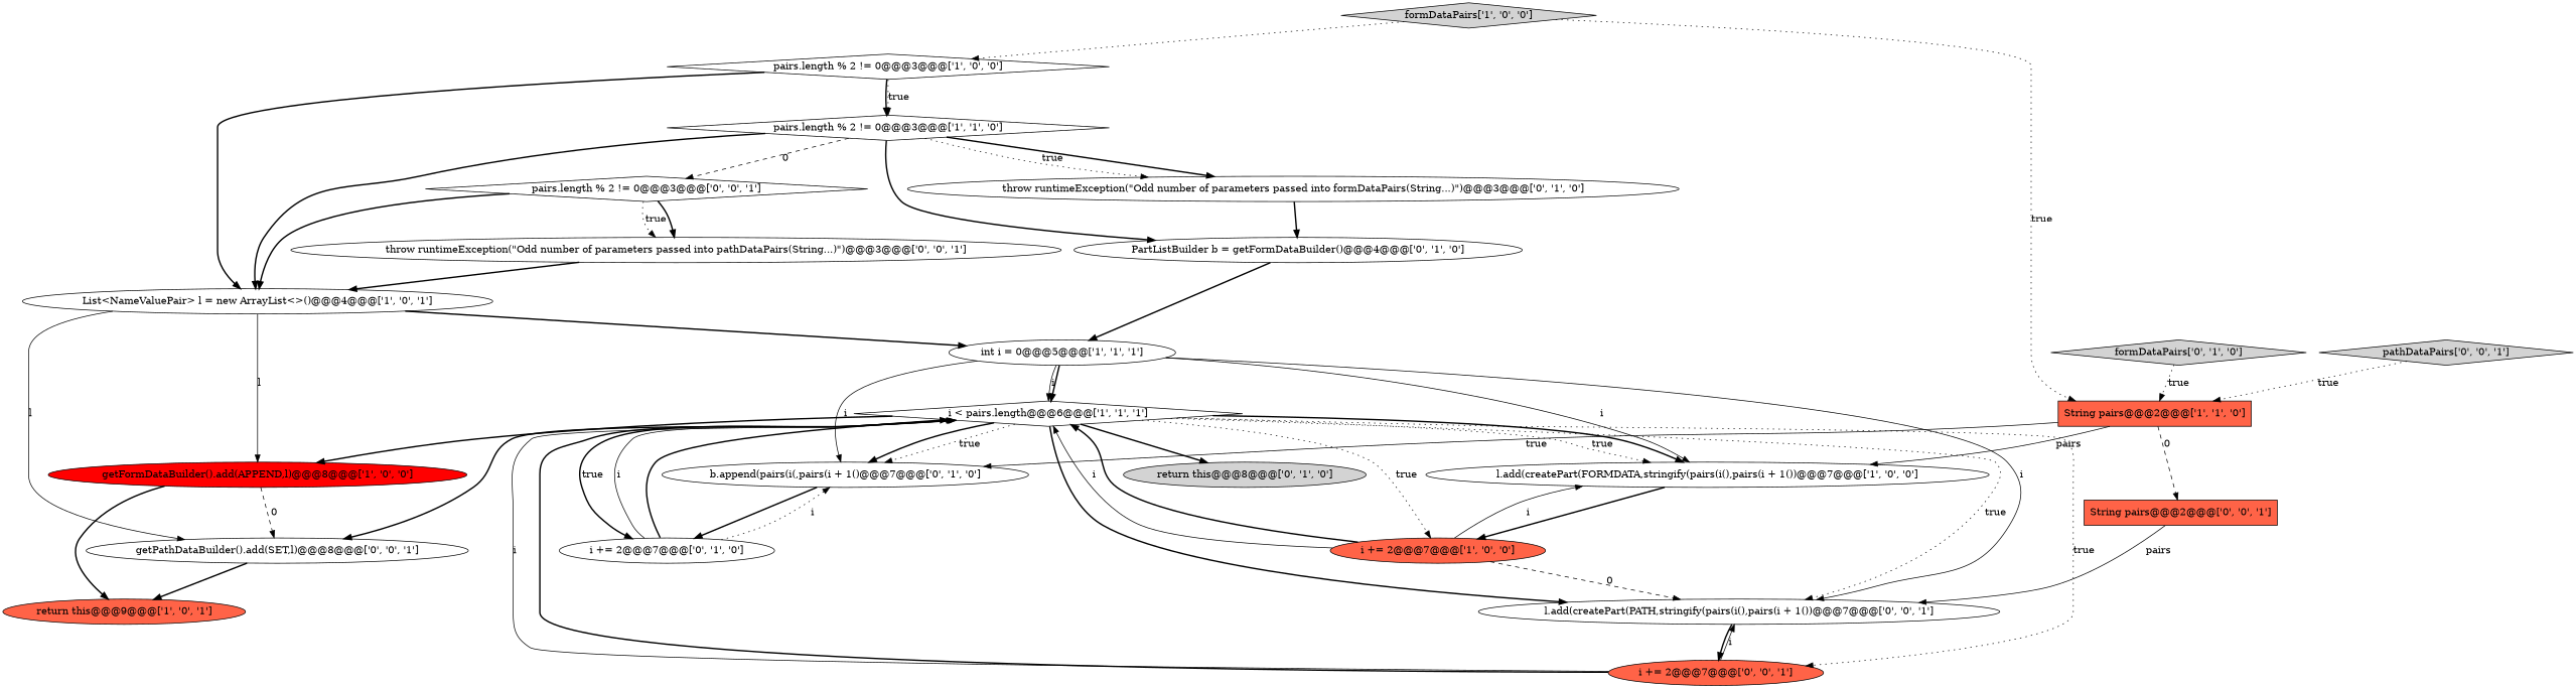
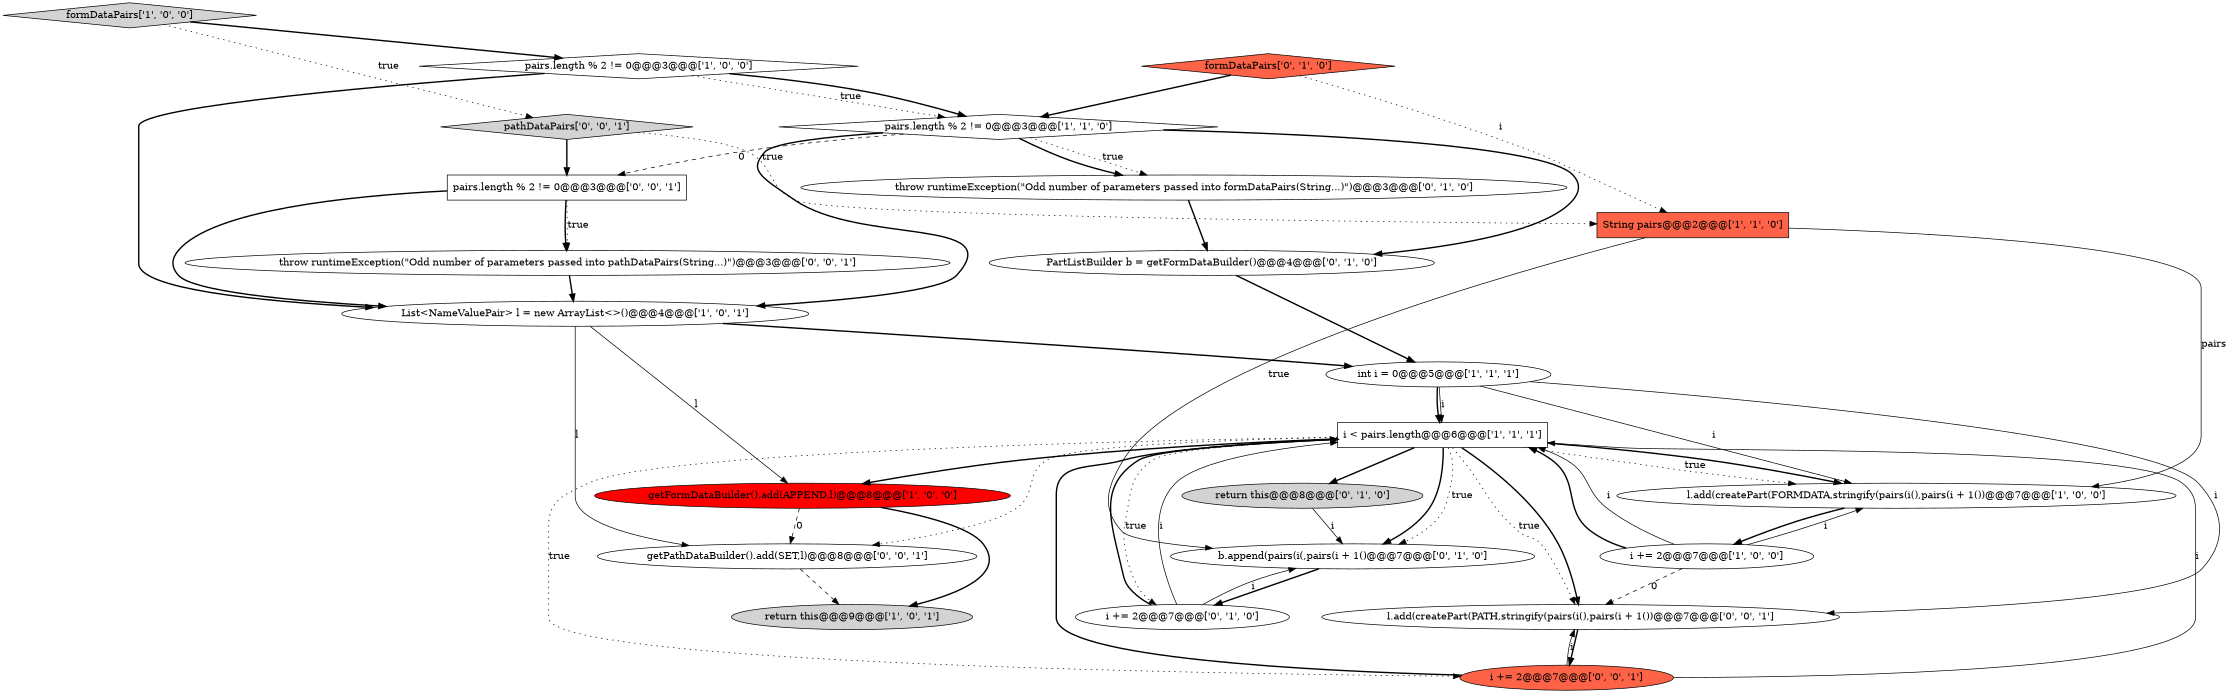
  digraph {
    node [fillcolor=white shape=ellipse style=filled]
    edge [style=bold]
    n1 [label="int i = 0@@@5@@@['1', '1', '1']"]
-   n2 [label="i < pairs.length@@@6@@@['1', '1', '1']" shape=diamond]
+   n2 [label="i < pairs.length@@@6@@@['1', '1', '1']" shape=box]
    n3 [label="l.add(createPart(FORMDATA,stringify(pairs(i(),pairs(i + 1())@@@7@@@['1', '0', '0']"]
    n4 [label="b.append(pairs(i(,pairs(i + 1()@@@7@@@['0', '1', '0']"]
    n5 [label="l.add(createPart(PATH,stringify(pairs(i(),pairs(i + 1())@@@7@@@['0', '0', '1']"]
    n6 [label="getPathDataBuilder().add(SET,l)@@@8@@@['0', '0', '1']"]
    n7 [label="i += 2@@@7@@@['0', '1', '0']"]
    n8 [fillcolor=red label="getFormDataBuilder().add(APPEND,l)@@@8@@@['1', '0', '0']"]
    n9 [fillcolor=tomato label="i += 2@@@7@@@['0', '0', '1']"]
-   n10 [fillcolor=tomato label="i += 2@@@7@@@['1', '0', '0']"]
+   n10 [label="i += 2@@@7@@@['1', '0', '0']"]
    n11 [fillcolor=lightgray label="return this@@@8@@@['0', '1', '0']"]
-   n12 [fillcolor=lightgray label="formDataPairs['0', '1', '0']" shape=diamond]
+   n12 [fillcolor=tomato label="formDataPairs['0', '1', '0']" shape=diamond]
    n13 [fillcolor=tomato label="String pairs@@@2@@@['1', '1', '0']" shape=box]
    n14 [label="pairs.length % 2 != 0@@@3@@@['1', '1', '0']" shape=diamond]
-   n15 [fillcolor=tomato label="String pairs@@@2@@@['0', '0', '1']" shape=box]
    n16 [label="List<NameValuePair> l = new ArrayList<>()@@@4@@@['1', '0', '1']"]
    n17 [label="PartListBuilder b = getFormDataBuilder()@@@4@@@['0', '1', '0']"]
-   n18 [label="pairs.length % 2 != 0@@@3@@@['0', '0', '1']" shape=diamond]
+   n18 [label="pairs.length % 2 != 0@@@3@@@['0', '0', '1']" shape=box]
    n19 [label="throw runtimeException(\"Odd number of parameters passed into formDataPairs(String...)\")@@@3@@@['0', '1', '0']"]
-   n20 [fillcolor=tomato label="return this@@@9@@@['1', '0', '1']"]
+   n20 [fillcolor=lightgray label="return this@@@9@@@['1', '0', '1']"]
    n21 [label="pairs.length % 2 != 0@@@3@@@['1', '0', '0']" shape=diamond]
    n22 [label="throw runtimeException(\"Odd number of parameters passed into pathDataPairs(String...)\")@@@3@@@['0', '0', '1']"]
    n23 [fillcolor=lightgray label="formDataPairs['1', '0', '0']" shape=diamond]
    n24 [fillcolor=lightgray label="pathDataPairs['0', '0', '1']" shape=diamond]
    n1 -> n2 [label=i style=solid]
    n1 -> n2
    n1 -> n3 [label=i style=solid]
-   n1 -> n4 [label=i style=solid]
+   n11 -> n4 [label=i style=solid]
    n1 -> n5 [label=i style=solid]
    n2 -> n3
    n2 -> n3 [label=true style=dotted]
    n2 -> n4
    n2 -> n4 [label=true style=dotted]
    n2 -> n5 [label=true style=dotted]
    n2 -> n5
-   n2 -> n6
-   n2 -> n7 [label=true]
+   n2 -> n6 [style=dotted]
+   n2 -> n7 [label=true style=dotted]
    n2 -> n8
    n2 -> n9 [label=true style=dotted]
-   n2 -> n10 [label=true style=dotted]
    n2 -> n11
    n3 -> n10
    n4 -> n7
    n5 -> n9
-   n6 -> n20
+   n6 -> n20 [style=dashed]
    n7 -> n2 [label=i style=solid]
    n7 -> n2
-   n7 -> n4 [label=i style=dotted]
+   n7 -> n4 [label=i style=solid]
    n8 -> n6 [label=0 style=dashed]
    n8 -> n20
    n9 -> n2 [label=i style=solid]
    n9 -> n2
    n9 -> n5 [label=i style=solid]
    n10 -> n2
    n10 -> n2 [label=i style=solid]
    n10 -> n3 [label=i style=solid]
    n10 -> n5 [label=0 style=dashed]
-   n12 -> n13 [label=true style=dotted]
+   n12 -> n13 [label=i style=dotted]
+   n12 -> n14
    n13 -> n3 [label=pairs style=solid]
    n13 -> n4 [label=true style=solid]
-   n13 -> n15 [label=0 style=dashed]
    n14 -> n16
    n14 -> n17
    n14 -> n18 [label=0 style=dashed]
    n14 -> n19
    n14 -> n19 [label=true style=dotted]
-   n15 -> n5 [label=pairs style=solid]
    n16 -> n1
    n16 -> n6 [label=l style=solid]
    n16 -> n8 [label=l style=solid]
    n17 -> n1
    n18 -> n16
    n18 -> n22 [label=true style=dotted]
    n18 -> n22
    n19 -> n17
    n21 -> n14 [label=true style=dotted]
    n21 -> n14
    n21 -> n16
    n22 -> n16
-   n23 -> n13 [label=true style=dotted]
-   n23 -> n21 [style=dotted]
+   n23 -> n24 [label=true style=dotted]
+   n23 -> n21
    n24 -> n13 [label=true style=dotted]
+   n24 -> n18
  }
